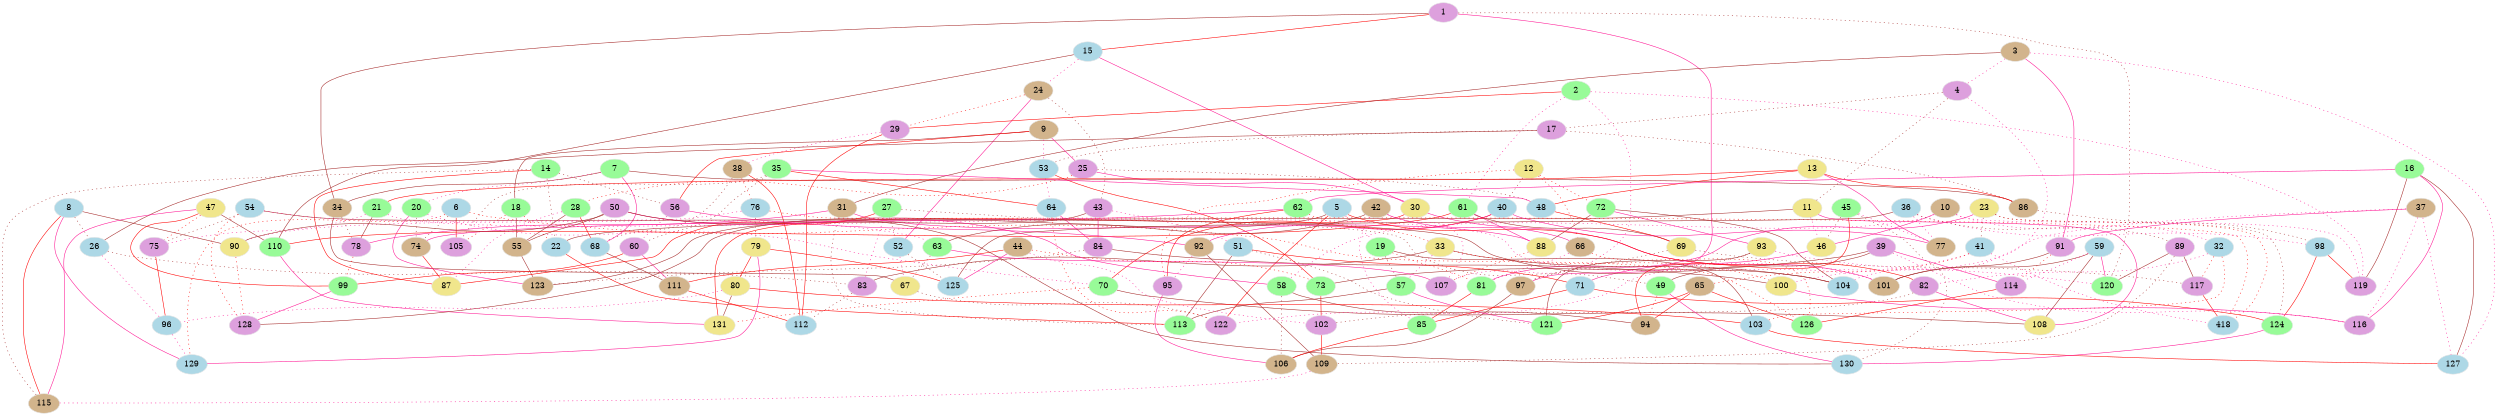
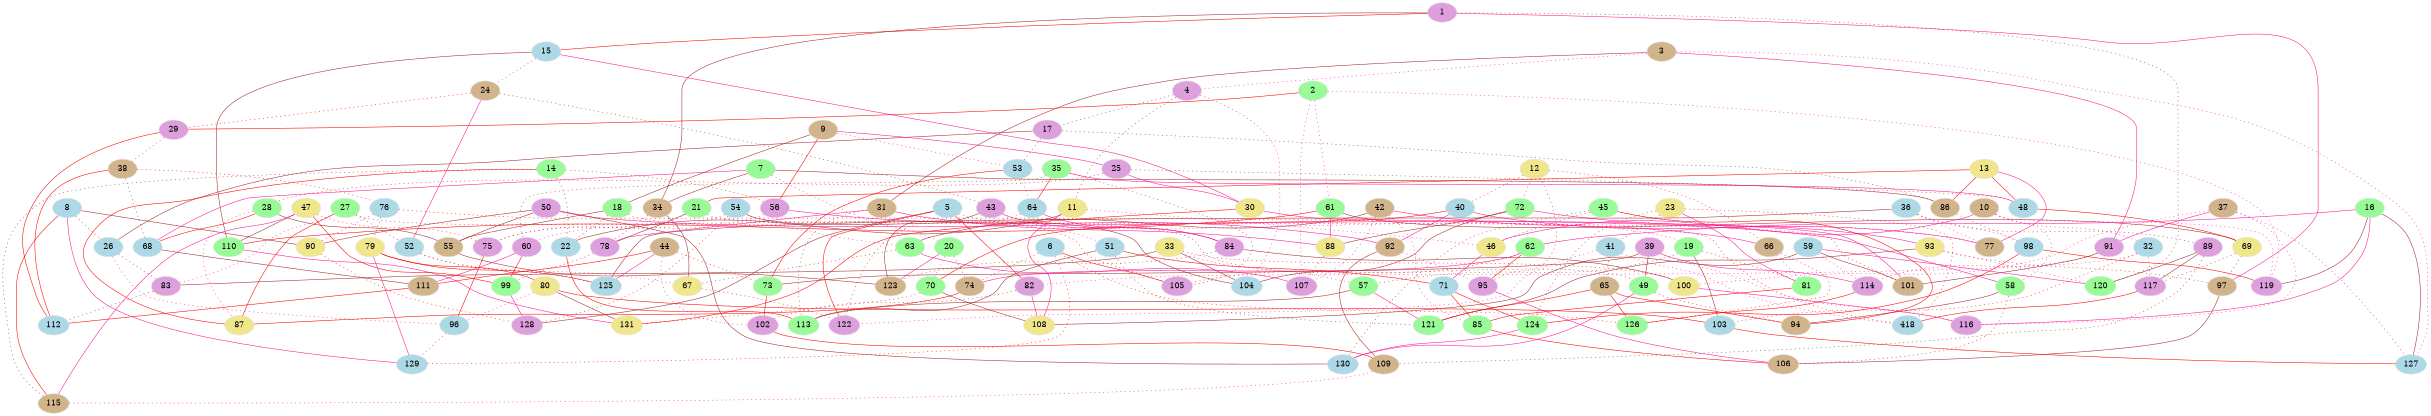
  graph {
    node [color=gray90 fillcolor=lightblue style=filled]
    edge [color=deeppink style=solid]
    1 [fillcolor=plum]
    15
    34 [fillcolor=tan]
    97 [fillcolor=tan]
    120 [fillcolor=palegreen]
    24 [fillcolor=tan]
    30 [fillcolor=khaki]
    110 [fillcolor=palegreen]
    78 [fillcolor=plum]
    67 [fillcolor=khaki]
    106 [fillcolor=tan]
    2 [fillcolor=palegreen]
    29 [fillcolor=plum]
    61 [fillcolor=palegreen]
    107 [fillcolor=plum]
    119 [fillcolor=plum]
    38 [fillcolor=tan]
    112
    88 [fillcolor=khaki]
    69 [fillcolor=khaki]
    3 [fillcolor=tan]
    4 [fillcolor=plum]
    31 [fillcolor=tan]
    91 [fillcolor=plum]
    127
    11 [fillcolor=khaki]
    17 [fillcolor=plum]
    104
    113 [fillcolor=palegreen]
    101 [fillcolor=tan]
    114 [fillcolor=plum]
    46 [fillcolor=khaki]
    22
    108 [fillcolor=khaki]
    86 [fillcolor=tan]
    26
    53
    19 [fillcolor=palegreen]
    5
    82 [fillcolor=plum]
    122 [fillcolor=plum]
    128 [fillcolor=plum]
    57 [fillcolor=palegreen]
    81 [fillcolor=palegreen]
    103
    102 [fillcolor=plum]
    74 [fillcolor=tan]
    6
    105 [fillcolor=plum]
    126 [fillcolor=palegreen]
    129
    87 [fillcolor=khaki]
    7 [fillcolor=palegreen]
    20 [fillcolor=palegreen]
    68
    70 [fillcolor=palegreen]
    123 [fillcolor=tan]
    111 [fillcolor=tan]
    98
    8
    90 [fillcolor=khaki]
    115 [fillcolor=tan]
    83 [fillcolor=plum]
    96
    9 [fillcolor=tan]
    18 [fillcolor=palegreen]
    25 [fillcolor=plum]
    56 [fillcolor=plum]
    55 [fillcolor=tan]
    48
    28 [fillcolor=palegreen]
    64
    73 [fillcolor=palegreen]
    60 [fillcolor=plum]
    92 [fillcolor=tan]
    10 [fillcolor=tan]
    32
    58 [fillcolor=palegreen]
    117 [fillcolor=plum]
    71
    94 [fillcolor=tan]
    12 [fillcolor=khaki]
    40
    66 [fillcolor=tan]
    72 [fillcolor=palegreen]
    95 [fillcolor=plum]
    77 [fillcolor=tan]
    93 [fillcolor=khaki]
    13 [fillcolor=khaki]
    21 [fillcolor=palegreen]
    75 [fillcolor=plum]
    14 [fillcolor=palegreen]
    43 [fillcolor=plum]
    52
    131 [fillcolor=khaki]
    16 [fillcolor=palegreen]
    62 [fillcolor=palegreen]
    116 [fillcolor=plum]
    121 [fillcolor=palegreen]
    85 [fillcolor=palegreen]
    99 [fillcolor=palegreen]
    23 [fillcolor=khaki]
    41
    n104 [label=418]
    124 [fillcolor=palegreen]
    65 [fillcolor=tan]
    130
    51
    84 [fillcolor=plum]
    125
    27 [fillcolor=palegreen]
    49 [fillcolor=palegreen]
    76
    33 [fillcolor=khaki]
    100 [fillcolor=khaki]
    35 [fillcolor=palegreen]
    36
    89 [fillcolor=plum]
    109 [fillcolor=tan]
    37 [fillcolor=tan]
    79 [fillcolor=khaki]
    39 [fillcolor=plum]
    42 [fillcolor=tan]
    63 [fillcolor=palegreen]
    44 [fillcolor=tan]
    45 [fillcolor=palegreen]
    47 [fillcolor=khaki]
    50 [fillcolor=plum]
    54
    59
    80 [fillcolor=khaki]
    1 -- 15 [color=red]
    1 -- 34 [color=brown]
    1 -- 97
    1 -- 120 [color=brown style=dotted]
    15 -- 24 [style=dotted]
    15 -- 30
    15 -- 110 [color=brown]
    34 -- 78 [color=brown style=dotted]
    34 -- 67 [color=brown]
    97 -- 106 [color=brown]
    24 -- 29 [color=red style=dotted]
    24 -- 43 [color=brown style=dotted]
    24 -- 52
    30 -- 101
    30 -- 131 [color=red]
    110 -- 131
    78 -- 99 [color=red style=dotted]
    67 -- 122 [color=brown style=dotted]
    2 -- 29 [color=red]
    2 -- 61 [style=dotted]
    2 -- 107 [style=dotted]
    2 -- 119 [style=dotted]
    29 -- 38 [style=dotted]
    29 -- 112 [color=red]
    61 -- 110 [color=red]
    61 -- 88
    61 -- 69 [color=brown]
    38 -- 112 [color=red]
    38 -- 68 [color=brown style=dotted]
    38 -- 76 [color=red style=dotted]
    88 -- 107 [color=red style=dotted]
    69 -- 97 [color=brown style=dotted]
    69 -- 117 [color=brown style=dotted]
    3 -- 4 [style=dotted]
    3 -- 31 [color=brown]
    3 -- 91
    3 -- 127 [style=dotted]
    4 -- 11 [color=brown style=dotted]
    4 -- 17 [color=brown style=dotted]
    4 -- 104 [style=dotted]
    31 -- 78
    31 -- 88
    31 -- 113 [color=brown style=dotted]
    91 -- 101 [color=brown]
    91 -- 114 [color=red style=dotted]
    11 -- 46 [style=dotted]
    11 -- 22 [color=brown]
    11 -- 108
    17 -- 86 [color=brown style=dotted]
    17 -- 26 [color=brown]
    17 -- 53 [color=brown style=dotted]
    114 -- 126 [color=red]
    46 -- 71
    22 -- 113 [color=red]
    86 -- 98 [color=brown style=dotted]
    26 -- 83 [color=brown style=dotted]
    26 -- 96 [style=dotted]
    53 -- 64 [style=dotted]
    53 -- 73 [color=red]
    19 -- 57 [color=brown style=dotted]
    19 -- 81 [color=red style=dotted]
    19 -- 103 [color=brown]
    5 -- 19 [style=dotted]
    5 -- 82 [color=red]
    5 -- 122 [color=red]
    5 -- 128 [color=brown]
    82 -- 108
    82 -- 102 [color=brown style=dotted]
    57 -- 113 [color=brown]
    57 -- 121
    81 -- 85 [color=red]
    103 -- 127 [color=red]
    102 -- 109 [color=red]
    74 -- 87 [color=red]
    6 -- 74 [color=brown style=dotted]
    6 -- 105 [color=red]
    6 -- 126 [color=red style=dotted]
    6 -- 129 [color=red style=dotted]
    7 -- 34 [color=brown]
    7 -- 86 [color=brown]
    7 -- 20 [style=dotted]
    7 -- 68
    20 -- 74 [color=brown style=dotted]
    20 -- 70 [style=dotted]
    20 -- 123
    68 -- 111 [color=brown]
    70 -- 108 [color=brown]
    70 -- 131 [color=red style=dotted]
    111 -- 112 [color=red]
    98 -- 119 [color=red]
    98 -- 124 [color=red]
    8 -- 26 [color=brown style=dotted]
    8 -- 129
    8 -- 90 [color=brown]
    8 -- 115 [color=red]
    90 -- 128 [color=red style=dotted]
    83 -- 112 [color=brown style=dotted]
    96 -- 129 [style=dotted]
    9 -- 53 [style=dotted]
    9 -- 18 [color=brown]
    9 -- 25
    9 -- 56 [color=red]
    18 -- 22 [color=red style=dotted]
    18 -- 105 [color=red style=dotted]
    18 -- 55 [color=brown]
    25 -- 30
    25 -- 48 [color=brown style=dotted]
    25 -- 28 [color=red style=dotted]
    56 -- 60 [style=dotted]
    56 -- 92
    55 -- 123 [color=brown]
    48 -- 69 [color=red]
    28 -- 87 [style=dotted]
    28 -- 68 [color=red]
    28 -- 55 [color=brown]
    64 -- 122 [color=red style=dotted]
    64 -- 84
    73 -- 102 [color=red]
    60 -- 111
    60 -- 99 [color=red]
    92 -- 95 [style=dotted]
    92 -- 109 [color=brown]
    10 -- 119 [style=dotted]
    10 -- 46
    10 -- 32 [style=dotted]
    10 -- 58 [style=dotted]
    32 -- 82 [style=dotted]
    32 -- 103 [color=red style=dotted]
    32 -- 117 [color=red style=dotted]
    58 -- 106 [color=brown style=dotted]
    58 -- 94 [color=brown]
    117 -- n104 [color=red]
    71 -- 85 [color=red]
    71 -- 124 [color=red]
    12 -- 40 [color=brown style=dotted]
    12 -- 66 [color=red style=dotted]
    12 -- 72 [color=red style=dotted]
    12 -- 95 [color=red style=dotted]
    40 -- 70 [color=red]
    40 -- 92
    40 -- 77
    66 -- 81 [style=dotted]
    66 -- 126 [color=red style=dotted]
    72 -- 88 [color=brown]
    72 -- 104 [color=brown]
    72 -- 93
    95 -- 106
    93 -- 97 [color=brown style=dotted]
    93 -- 120 [style=dotted]
    93 -- 121 [color=brown]
    13 -- 86 [color=red]
    13 -- 48 [color=red]
    13 -- 77
    13 -- 21 [color=red]
    21 -- 78 [color=brown]
-   21 -- 101 [style=dotted]
+   21 -- 101 [color=red style=dotted]
    21 -- 75 [style=dotted]
    75 -- 96 [color=red]
    14 -- 22 [color=brown style=dotted]
    14 -- 87 [color=red]
    14 -- 115 [color=brown style=dotted]
    14 -- 56 [color=brown style=dotted]
    43 -- 123 [color=brown]
    43 -- 51 [style=dotted]
    43 -- 84
    52 -- 67 [style=dotted]
    52 -- 125 [color=brown style=dotted]
    16 -- 119 [color=brown]
    16 -- 127 [color=brown]
    16 -- 62
    16 -- 116
    62 -- 74
-   62 -- 33 [color=red style=dotted]
+   62 -- 105 [color=red style=dotted]
    62 -- 95 [color=red]
    85 -- 106 [color=red]
    99 -- 128
    23 -- 81
    23 -- 41 [color=brown style=dotted]
    23 -- n104 [color=red style=dotted]
    23 -- 124 [color=brown style=dotted]
    41 -- 122 [style=dotted]
    41 -- n104 [style=dotted]
    41 -- 65 [color=red style=dotted]
    124 -- 130
    65 -- 126 [color=red]
    65 -- 94 [color=red]
    65 -- 121 [color=red]
    51 -- 113 [color=brown]
    51 -- 71 [color=red]
    51 -- 121 [color=brown style=dotted]
    84 -- 123 [color=brown style=dotted]
    84 -- 100 [color=brown]
    27 -- 87 [color=red]
    27 -- 83 [style=dotted]
    27 -- 52 [color=brown style=dotted]
    27 -- 49 [color=brown style=dotted]
    49 -- 94 [color=red style=dotted]
    49 -- 130
    76 -- 90 [style=dotted]
    76 -- n104 [color=red style=dotted]
    76 -- 79 [color=brown style=dotted]
    33 -- 104 [color=brown]
    33 -- 57 [style=dotted]
    33 -- 83 [color=brown]
    33 -- 100 [color=red style=dotted]
    100 -- 116
    35 -- 105 [color=brown style=dotted]
    35 -- 48
    35 -- 64 [color=red]
    35 -- 60 [color=brown style=dotted]
    36 -- 98 [style=dotted]
    36 -- 77 [style=dotted]
    36 -- 125 [color=brown]
    36 -- 89 [color=brown style=dotted]
    89 -- 120 [color=brown]
    89 -- 117 [color=brown]
    89 -- 109 [color=brown style=dotted]
    109 -- 115 [style=dotted]
    37 -- 91
    37 -- 127 [style=dotted]
    37 -- 116 [style=dotted]
    37 -- 100 [style=dotted]
    79 -- 129
    79 -- 125 [color=red]
    79 -- 80 [color=red]
    39 -- 114
    39 -- 73 [color=brown]
    39 -- 116 [style=dotted]
    39 -- 49 [color=brown]
    42 -- 107 [style=dotted]
    42 -- 66
    42 -- 85 [style=dotted]
    42 -- 63 [color=brown]
    63 -- 67 [color=brown style=dotted]
    63 -- 107
    44 -- 102 [style=dotted]
    44 -- 111 [color=red]
    44 -- 73 [color=red style=dotted]
    44 -- 125
    45 -- 46 [color=brown style=dotted]
    45 -- 94 [color=red]
    45 -- 77 [style=dotted]
    45 -- 130 [color=brown style=dotted]
    47 -- 110 [color=brown]
    47 -- 115
    47 -- 75 [color=red style=dotted]
    47 -- 99 [color=red]
    50 -- 90 [color=brown]
    50 -- 55 [color=brown]
    50 -- 58
    50 -- 130 [color=brown]
    54 -- 104 [color=brown]
    54 -- 128 [color=red style=dotted]
    54 -- 75 [color=brown style=dotted]
    54 -- 63 [style=dotted]
    59 -- 120
    59 -- 101 [color=brown]
    59 -- 114 [style=dotted]
    59 -- 108 [color=brown]
    80 -- 103 [color=red]
    80 -- 96 [style=dotted]
    80 -- 131 [color=brown]
  }
